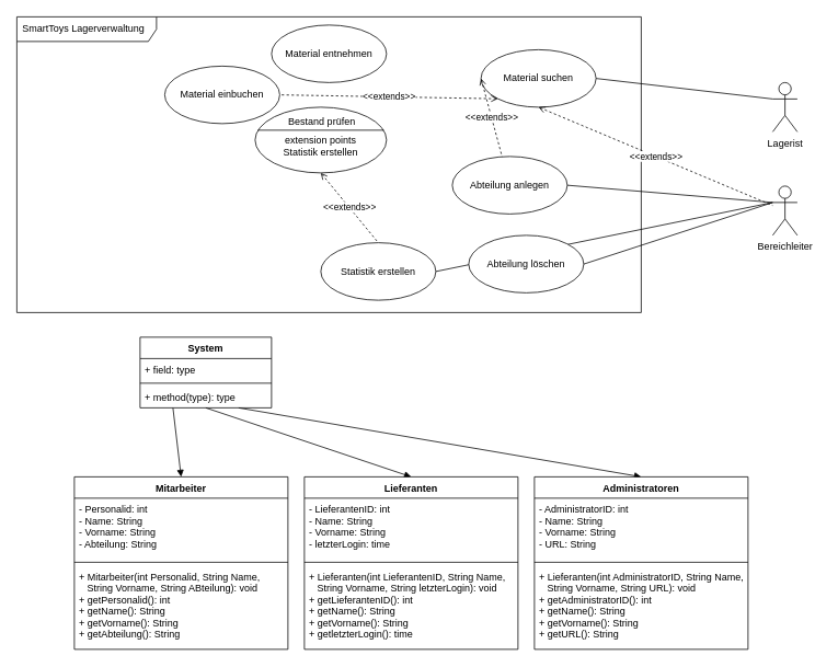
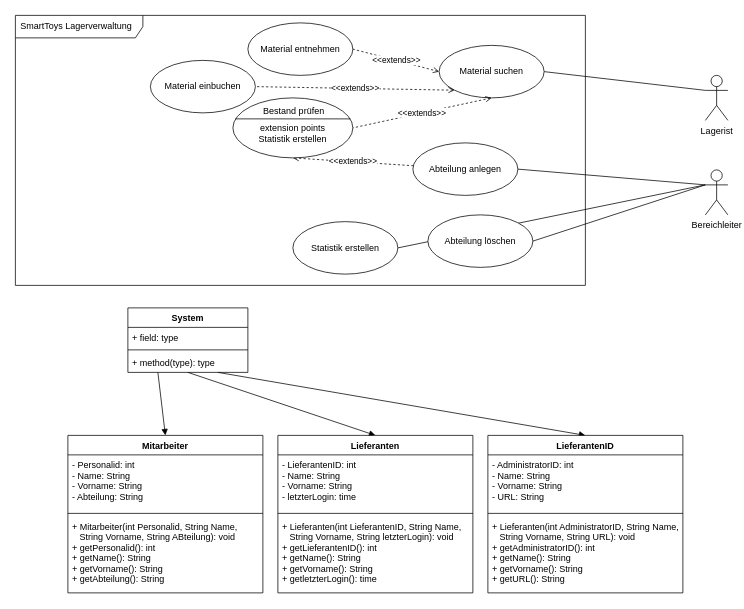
  <mxCell id="0" />
  <mxCell id="1" parent="0" />
  <mxCell id="2" value="Lagerist" style="shape=umlActor;verticalLabelPosition=bottom;verticalAlign=top;html=1;outlineConnect=0;" vertex="1" parent="1"><mxGeometry x="940" y="100" width="30" height="60" as="geometry" /></mxCell>
  <mxCell id="3" value="SmartToys Lagerverwaltung" style="shape=umlFrame;tabPosition=left;html=1;boundedLbl=1;labelInHeader=1;width=170;height=30;swimlaneFillColor=#ffffff;align=left;spacingLeft=5;" vertex="1" parent="1"><mxGeometry x="20" y="20" width="760" height="360" as="geometry" /></mxCell>
  <mxCell id="4" style="rounded=0;orthogonalLoop=1;jettySize=auto;html=1;exitX=1;exitY=0.5;exitDx=0;exitDy=0;entryX=0;entryY=0.333;entryDx=0;entryDy=0;entryPerimeter=0;endArrow=none;endFill=0;" edge="1" parent="1" source="5" target="2"><mxGeometry relative="1" as="geometry" /></mxCell>
  <mxCell id="5" value="Material suchen" style="ellipse;whiteSpace=wrap;html=1;" vertex="1" parent="1"><mxGeometry x="585" y="60" width="140" height="70" as="geometry" /></mxCell>
  <mxCell id="6" style="edgeStyle=none;rounded=0;orthogonalLoop=1;jettySize=auto;html=1;exitX=1;exitY=0.5;exitDx=0;exitDy=0;entryX=0;entryY=0.333;entryDx=0;entryDy=0;entryPerimeter=0;endArrow=none;endFill=0;" edge="1" parent="1" source="8" target="11"><mxGeometry relative="1" as="geometry" /></mxCell>
- <mxCell id="7" value="&amp;lt;&amp;lt;extends&amp;gt;&amp;gt;" style="edgeStyle=none;rounded=0;orthogonalLoop=1;jettySize=auto;html=1;exitX=0.5;exitY=1;exitDx=0;exitDy=0;endArrow=none;endFill=0;dashed=1;startArrow=open;startFill=0;" edge="1" parent="1" source="5" target="11"><mxGeometry relative="1" as="geometry" /></mxCell>
+ <mxCell id="7" value="&amp;lt;&amp;lt;extends&amp;gt;&amp;gt;" style="edgeStyle=none;rounded=0;orthogonalLoop=1;jettySize=auto;html=1;exitX=0.5;exitY=1;exitDx=0;exitDy=0;entryX=1;entryY=0.5;entryDx=0;entryDy=0;endArrow=none;endFill=0;dashed=1;startArrow=open;startFill=0;entryPerimeter=0;" edge="1" parent="1" source="5" target="19"><mxGeometry relative="1" as="geometry" /></mxCell>
  <mxCell id="8" value="Abteilung anlegen" style="ellipse;whiteSpace=wrap;html=1;" vertex="1" parent="1"><mxGeometry x="550" y="190" width="140" height="70" as="geometry" /></mxCell>
  <mxCell id="9" style="edgeStyle=none;rounded=0;orthogonalLoop=1;jettySize=auto;html=1;exitX=1;exitY=0.5;exitDx=0;exitDy=0;entryX=0;entryY=0.333;entryDx=0;entryDy=0;entryPerimeter=0;endArrow=none;endFill=0;" edge="1" parent="1" source="10" target="11"><mxGeometry relative="1" as="geometry" /></mxCell>
  <mxCell id="10" value="Statistik erstellen" style="ellipse;whiteSpace=wrap;html=1;" vertex="1" parent="1"><mxGeometry x="390" y="295" width="140" height="70" as="geometry" /></mxCell>
  <mxCell id="11" value="Bereichleiter" style="shape=umlActor;verticalLabelPosition=bottom;verticalAlign=top;html=1;outlineConnect=0;" vertex="1" parent="1"><mxGeometry x="940" y="226" width="30" height="60" as="geometry" /></mxCell>
  <mxCell id="12" value="Material entnehmen" style="ellipse;whiteSpace=wrap;html=1;" vertex="1" parent="1"><mxGeometry x="330" y="30" width="140" height="70" as="geometry" /></mxCell>
  <mxCell id="13" value="Material einbuchen" style="ellipse;whiteSpace=wrap;html=1;" vertex="1" parent="1"><mxGeometry x="200" y="80" width="140" height="70" as="geometry" /></mxCell>
- <mxCell id="14" value="&amp;lt;&amp;lt;extends&amp;gt;&amp;gt;" style="edgeStyle=none;rounded=0;orthogonalLoop=1;jettySize=auto;html=1;exitX=0;exitY=0.5;exitDx=0;exitDy=0;endArrow=none;endFill=0;dashed=1;startArrow=open;startFill=0;" edge="1" parent="1" source="5" target="8"><mxGeometry relative="1" as="geometry"><mxPoint x="580" y="115" as="sourcePoint" /><mxPoint x="430" y="105" as="targetPoint" /></mxGeometry></mxCell>
+ <mxCell id="14" value="&amp;lt;&amp;lt;extends&amp;gt;&amp;gt;" style="edgeStyle=none;rounded=0;orthogonalLoop=1;jettySize=auto;html=1;exitX=0;exitY=0.5;exitDx=0;exitDy=0;entryX=1;entryY=0.5;entryDx=0;entryDy=0;endArrow=none;endFill=0;dashed=1;startArrow=open;startFill=0;" edge="1" parent="1" source="5" target="12"><mxGeometry relative="1" as="geometry"><mxPoint x="580" y="115" as="sourcePoint" /><mxPoint x="430" y="105" as="targetPoint" /></mxGeometry></mxCell>
  <mxCell id="15" value="&amp;lt;&amp;lt;extends&amp;gt;&amp;gt;" style="edgeStyle=none;rounded=0;orthogonalLoop=1;jettySize=auto;html=1;exitX=0;exitY=1;exitDx=0;exitDy=0;entryX=1;entryY=0.5;entryDx=0;entryDy=0;endArrow=none;endFill=0;dashed=1;startArrow=open;startFill=0;" edge="1" parent="1" source="5" target="13"><mxGeometry relative="1" as="geometry"><mxPoint x="600.503" y="139.749" as="sourcePoint" /><mxPoint x="430" y="185" as="targetPoint" /></mxGeometry></mxCell>
  <mxCell id="16" style="edgeStyle=none;rounded=0;orthogonalLoop=1;jettySize=auto;html=1;exitX=1;exitY=0.5;exitDx=0;exitDy=0;startArrow=none;startFill=0;endArrow=none;endFill=0;entryX=0;entryY=0.333;entryDx=0;entryDy=0;entryPerimeter=0;" edge="1" parent="1" source="17" target="11"><mxGeometry relative="1" as="geometry"><mxPoint x="910" y="270" as="targetPoint" /></mxGeometry></mxCell>
  <mxCell id="17" value="Abteilung löschen" style="ellipse;whiteSpace=wrap;html=1;" vertex="1" parent="1"><mxGeometry x="570" y="286" width="140" height="70" as="geometry" /></mxCell>
- <mxCell id="18" value="&amp;lt;&amp;lt;extends&amp;gt;&amp;gt;" style="edgeStyle=none;rounded=0;orthogonalLoop=1;jettySize=auto;html=1;exitX=0.5;exitY=1;exitDx=0;exitDy=0;exitPerimeter=0;entryX=0.5;entryY=0;entryDx=0;entryDy=0;startArrow=open;startFill=0;endArrow=none;endFill=0;dashed=1;" edge="1" parent="1" source="19" target="10"><mxGeometry relative="1" as="geometry" /></mxCell>
+ <mxCell id="18" value="&amp;lt;&amp;lt;extends&amp;gt;&amp;gt;" style="edgeStyle=none;rounded=0;orthogonalLoop=1;jettySize=auto;html=1;exitX=0.5;exitY=1;exitDx=0;exitDy=0;exitPerimeter=0;startArrow=open;startFill=0;endArrow=none;endFill=0;dashed=1;" edge="1" parent="1" source="19" target="8"><mxGeometry relative="1" as="geometry" /></mxCell>
  <mxCell id="19" value="&lt;br&gt;extension points&lt;br&gt;Statistik erstellen" style="html=1;shape=mxgraph.sysml.useCaseExtPt;whiteSpace=wrap;align=center;" vertex="1" parent="1"><mxGeometry x="310" y="130" width="160" height="80" as="geometry" /></mxCell>
  <mxCell id="20" value="&lt;span style=&quot;font-weight: 400&quot;&gt;Bestand prüfen&lt;/span&gt;" style="resizable=0;html=1;verticalAlign=middle;align=center;labelBackgroundColor=none;fontStyle=1;" connectable="0" vertex="1" parent="19"><mxGeometry x="80" y="17" as="geometry" /></mxCell>
  <mxCell id="21" value="Mitarbeiter" style="swimlane;fontStyle=1;align=center;verticalAlign=top;childLayout=stackLayout;horizontal=1;startSize=26;horizontalStack=0;resizeParent=1;resizeParentMax=0;resizeLast=0;collapsible=1;marginBottom=0;" vertex="1" parent="1"><mxGeometry x="90" y="580" width="260" height="210" as="geometry"><mxRectangle x="80" y="480" width="100" height="26" as="alternateBounds" /></mxGeometry></mxCell>
  <mxCell id="22" value="- Personalid: int&#10;- Name: String&#10;- Vorname: String&#10;- Abteilung: String" style="text;strokeColor=none;fillColor=none;align=left;verticalAlign=top;spacingLeft=4;spacingRight=4;overflow=hidden;rotatable=0;points=[[0,0.5],[1,0.5]];portConstraint=eastwest;" vertex="1" parent="21"><mxGeometry y="26" width="260" height="74" as="geometry" /></mxCell>
  <mxCell id="23" value="" style="line;strokeWidth=1;fillColor=none;align=left;verticalAlign=middle;spacingTop=-1;spacingLeft=3;spacingRight=3;rotatable=0;labelPosition=right;points=[];portConstraint=eastwest;" vertex="1" parent="21"><mxGeometry y="100" width="260" height="8" as="geometry" /></mxCell>
  <mxCell id="24" value="+ Mitarbeiter(int Personalid, String Name, &#10;   String Vorname, String ABteilung): void&#10;+ getPersonalid(): int&#10;+ getName(): String&#10;+ getVorname(): String&#10;+ getAbteilung(): String&#10;" style="text;strokeColor=none;fillColor=none;align=left;verticalAlign=top;spacingLeft=4;spacingRight=4;overflow=hidden;rotatable=0;points=[[0,0.5],[1,0.5]];portConstraint=eastwest;" vertex="1" parent="21"><mxGeometry y="108" width="260" height="102" as="geometry" /></mxCell>
  <mxCell id="25" value="" style="edgeStyle=none;rounded=0;orthogonalLoop=1;jettySize=auto;html=1;startArrow=none;startFill=0;endArrow=block;endFill=1;entryX=0.5;entryY=0;entryDx=0;entryDy=0;exitX=0.25;exitY=1;exitDx=0;exitDy=0;" edge="1" parent="1" source="28" target="21"><mxGeometry relative="1" as="geometry" /></mxCell>
  <mxCell id="26" style="edgeStyle=none;rounded=0;orthogonalLoop=1;jettySize=auto;html=1;exitX=0.5;exitY=1;exitDx=0;exitDy=0;entryX=0.5;entryY=0;entryDx=0;entryDy=0;startArrow=none;startFill=0;endArrow=block;endFill=1;" edge="1" parent="1" source="28" target="36"><mxGeometry relative="1" as="geometry" /></mxCell>
  <mxCell id="27" style="edgeStyle=none;rounded=0;orthogonalLoop=1;jettySize=auto;html=1;exitX=0.75;exitY=1;exitDx=0;exitDy=0;entryX=0.5;entryY=0;entryDx=0;entryDy=0;startArrow=none;startFill=0;endArrow=block;endFill=1;" edge="1" parent="1" source="28" target="32"><mxGeometry relative="1" as="geometry" /></mxCell>
  <mxCell id="28" value="System" style="swimlane;fontStyle=1;align=center;verticalAlign=top;childLayout=stackLayout;horizontal=1;startSize=26;horizontalStack=0;resizeParent=1;resizeParentMax=0;resizeLast=0;collapsible=1;marginBottom=0;" vertex="1" parent="1"><mxGeometry x="170" y="410" width="160" height="86" as="geometry"><mxRectangle x="80" y="480" width="100" height="26" as="alternateBounds" /></mxGeometry></mxCell>
  <mxCell id="29" value="+ field: type" style="text;strokeColor=none;fillColor=none;align=left;verticalAlign=top;spacingLeft=4;spacingRight=4;overflow=hidden;rotatable=0;points=[[0,0.5],[1,0.5]];portConstraint=eastwest;" vertex="1" parent="28"><mxGeometry y="26" width="160" height="26" as="geometry" /></mxCell>
  <mxCell id="30" value="" style="line;strokeWidth=1;fillColor=none;align=left;verticalAlign=middle;spacingTop=-1;spacingLeft=3;spacingRight=3;rotatable=0;labelPosition=right;points=[];portConstraint=eastwest;" vertex="1" parent="28"><mxGeometry y="52" width="160" height="8" as="geometry" /></mxCell>
  <mxCell id="31" value="+ method(type): type" style="text;strokeColor=none;fillColor=none;align=left;verticalAlign=top;spacingLeft=4;spacingRight=4;overflow=hidden;rotatable=0;points=[[0,0.5],[1,0.5]];portConstraint=eastwest;" vertex="1" parent="28"><mxGeometry y="60" width="160" height="26" as="geometry" /></mxCell>
- <mxCell id="32" value="Administratoren" style="swimlane;fontStyle=1;align=center;verticalAlign=top;childLayout=stackLayout;horizontal=1;startSize=26;horizontalStack=0;resizeParent=1;resizeParentMax=0;resizeLast=0;collapsible=1;marginBottom=0;" vertex="1" parent="1"><mxGeometry x="650" y="580" width="260" height="210" as="geometry"><mxRectangle x="80" y="480" width="100" height="26" as="alternateBounds" /></mxGeometry></mxCell>
+ <mxCell id="32" value="LieferantenID" style="swimlane;fontStyle=1;align=center;verticalAlign=top;childLayout=stackLayout;horizontal=1;startSize=26;horizontalStack=0;resizeParent=1;resizeParentMax=0;resizeLast=0;collapsible=1;marginBottom=0;" vertex="1" parent="1"><mxGeometry x="650" y="580" width="260" height="210" as="geometry"><mxRectangle x="80" y="480" width="100" height="26" as="alternateBounds" /></mxGeometry></mxCell>
  <mxCell id="33" value="- AdministratorID: int&#10;- Name: String&#10;- Vorname: String&#10;- URL: String" style="text;strokeColor=none;fillColor=none;align=left;verticalAlign=top;spacingLeft=4;spacingRight=4;overflow=hidden;rotatable=0;points=[[0,0.5],[1,0.5]];portConstraint=eastwest;" vertex="1" parent="32"><mxGeometry y="26" width="260" height="74" as="geometry" /></mxCell>
  <mxCell id="34" value="" style="line;strokeWidth=1;fillColor=none;align=left;verticalAlign=middle;spacingTop=-1;spacingLeft=3;spacingRight=3;rotatable=0;labelPosition=right;points=[];portConstraint=eastwest;" vertex="1" parent="32"><mxGeometry y="100" width="260" height="8" as="geometry" /></mxCell>
  <mxCell id="35" value="+ Lieferanten(int AdministratorID, String Name, &#10;   String Vorname, String URL): void&#10;+ getAdministratorID(): int&#10;+ getName(): String&#10;+ getVorname(): String&#10;+ getURL(): String&#10;" style="text;strokeColor=none;fillColor=none;align=left;verticalAlign=top;spacingLeft=4;spacingRight=4;overflow=hidden;rotatable=0;points=[[0,0.5],[1,0.5]];portConstraint=eastwest;" vertex="1" parent="32"><mxGeometry y="108" width="260" height="102" as="geometry" /></mxCell>
  <mxCell id="36" value="Lieferanten" style="swimlane;fontStyle=1;align=center;verticalAlign=top;childLayout=stackLayout;horizontal=1;startSize=26;horizontalStack=0;resizeParent=1;resizeParentMax=0;resizeLast=0;collapsible=1;marginBottom=0;" vertex="1" parent="1"><mxGeometry x="370" y="580" width="260" height="210" as="geometry"><mxRectangle x="80" y="480" width="100" height="26" as="alternateBounds" /></mxGeometry></mxCell>
  <mxCell id="37" value="- LieferantenID: int&#10;- Name: String&#10;- Vorname: String&#10;- letzterLogin: time" style="text;strokeColor=none;fillColor=none;align=left;verticalAlign=top;spacingLeft=4;spacingRight=4;overflow=hidden;rotatable=0;points=[[0,0.5],[1,0.5]];portConstraint=eastwest;" vertex="1" parent="36"><mxGeometry y="26" width="260" height="74" as="geometry" /></mxCell>
  <mxCell id="38" value="" style="line;strokeWidth=1;fillColor=none;align=left;verticalAlign=middle;spacingTop=-1;spacingLeft=3;spacingRight=3;rotatable=0;labelPosition=right;points=[];portConstraint=eastwest;" vertex="1" parent="36"><mxGeometry y="100" width="260" height="8" as="geometry" /></mxCell>
  <mxCell id="39" value="+ Lieferanten(int LieferantenID, String Name, &#10;   String Vorname, String letzterLogin): void&#10;+ getLieferantenID(): int&#10;+ getName(): String&#10;+ getVorname(): String&#10;+ getletzterLogin(): time&#10;" style="text;strokeColor=none;fillColor=none;align=left;verticalAlign=top;spacingLeft=4;spacingRight=4;overflow=hidden;rotatable=0;points=[[0,0.5],[1,0.5]];portConstraint=eastwest;" vertex="1" parent="36"><mxGeometry y="108" width="260" height="102" as="geometry" /></mxCell>
